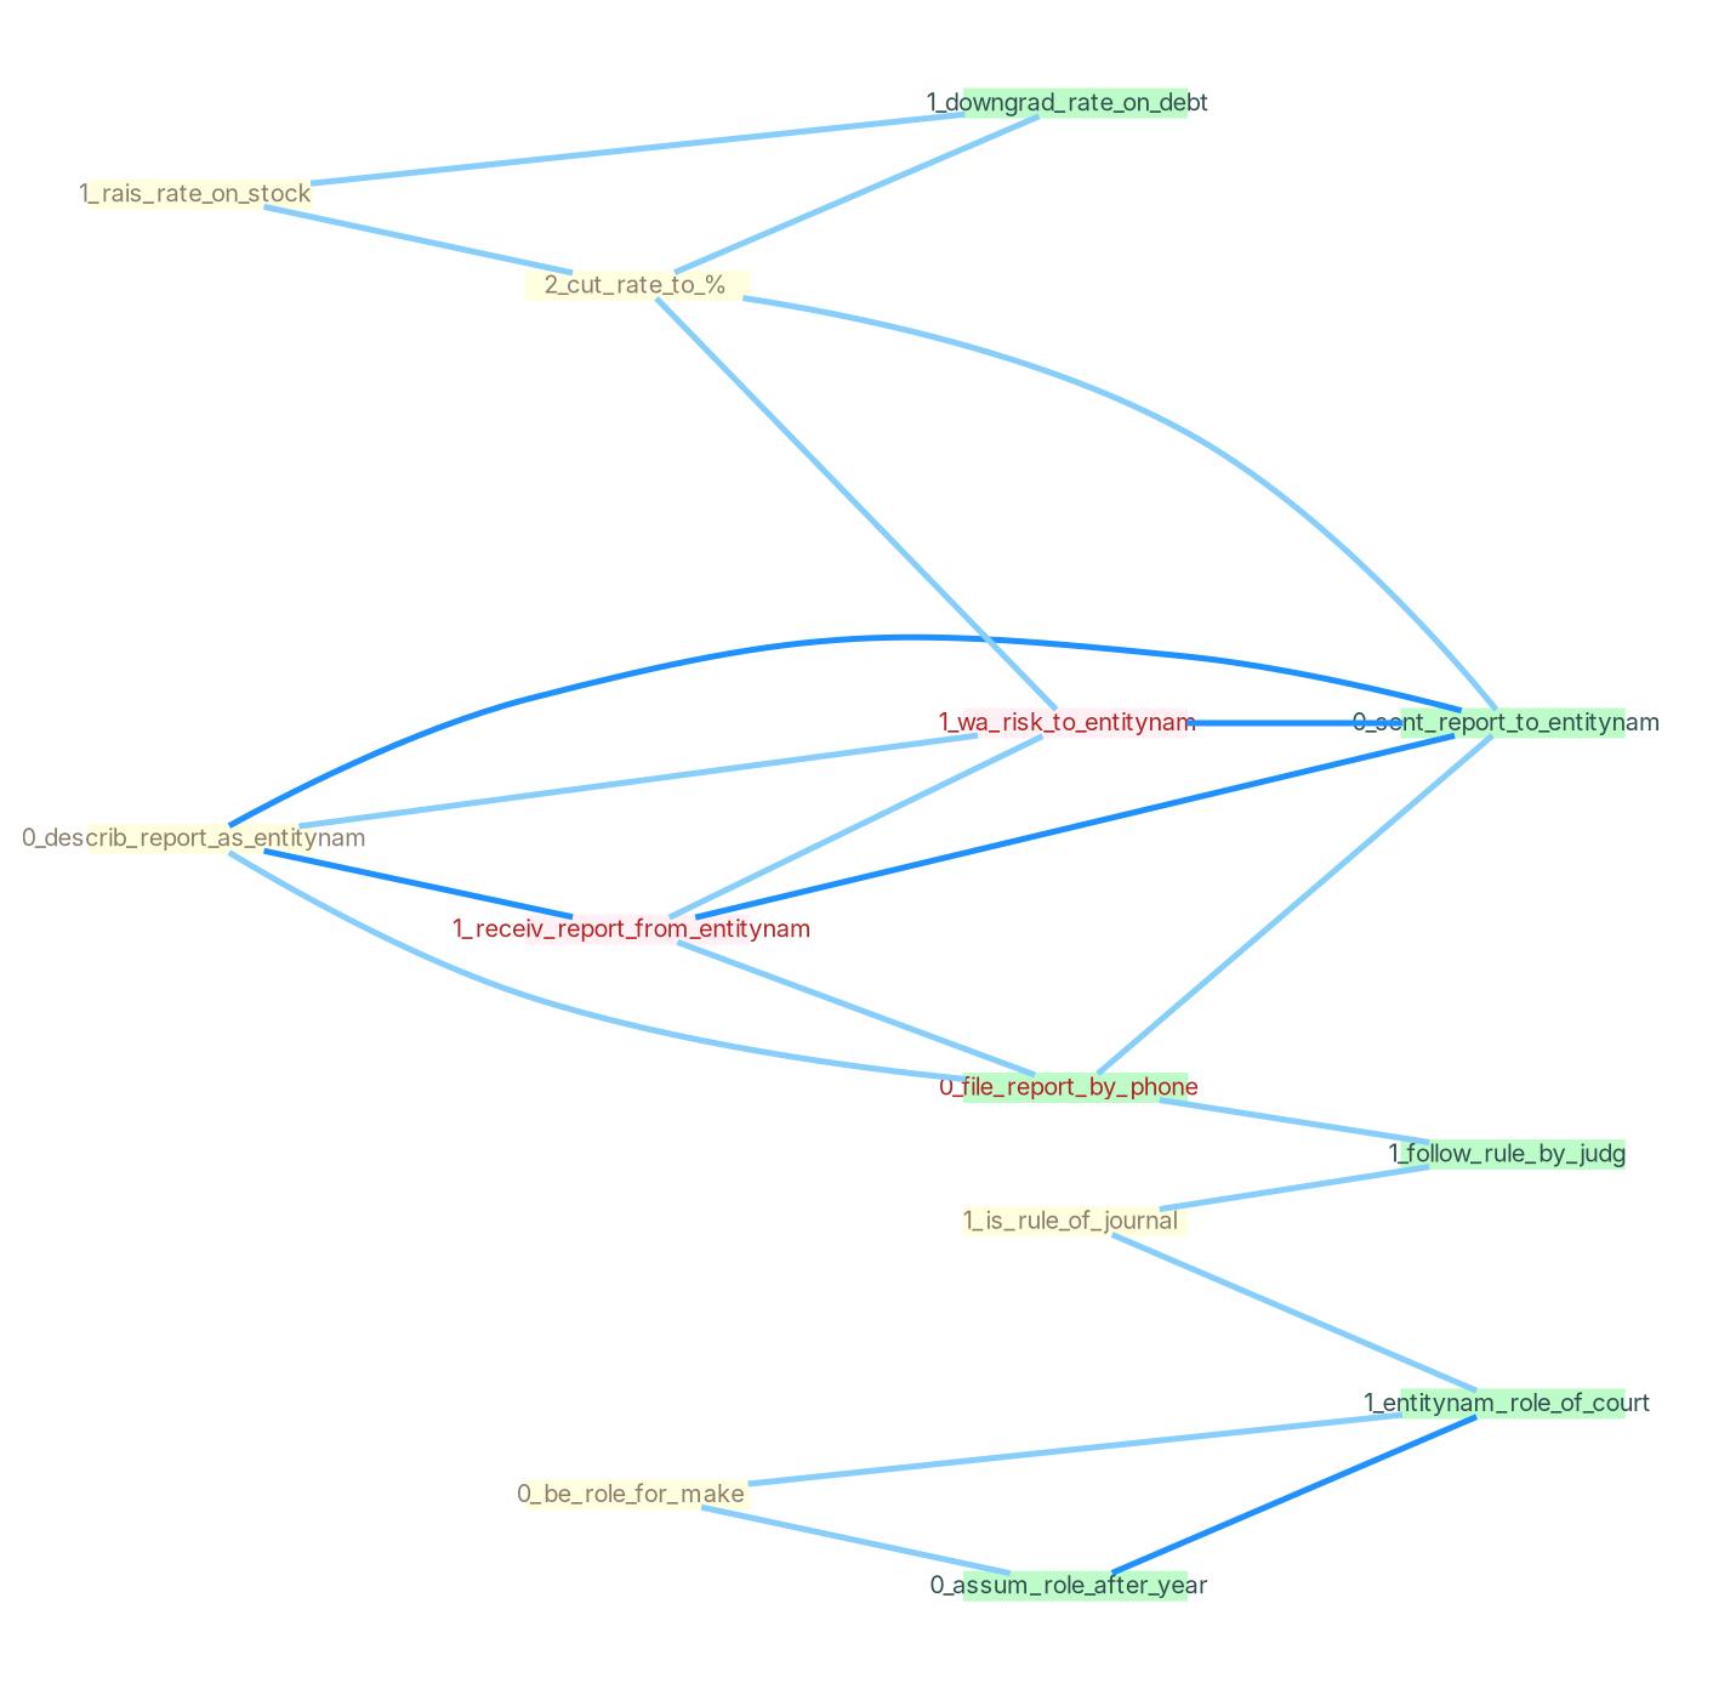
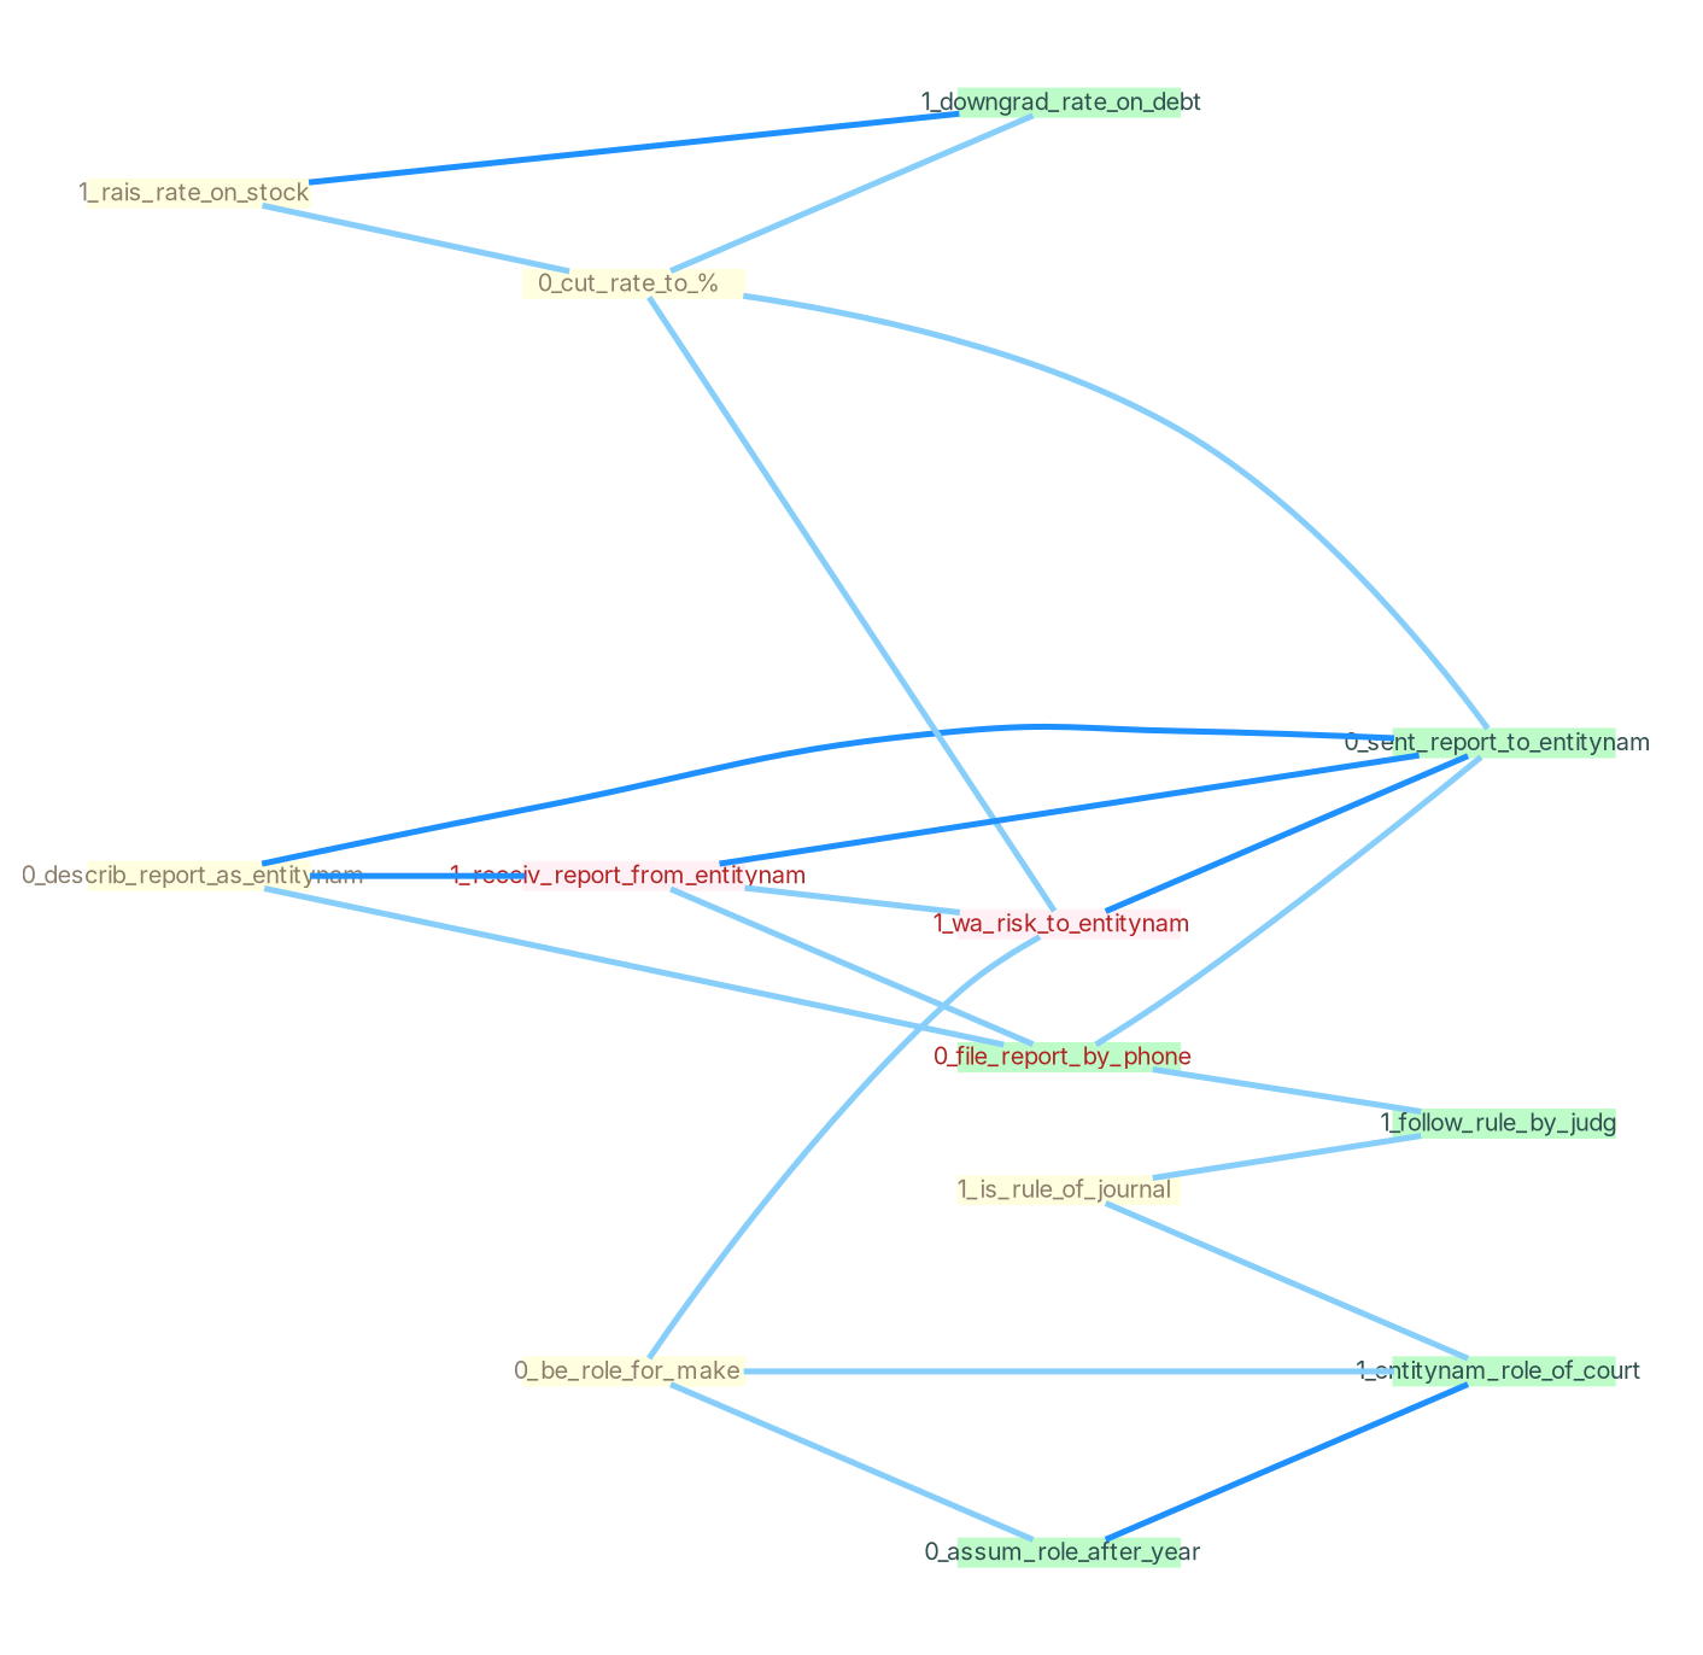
  graph {
    fontname=Inter
    rankdir=LR
    node [color="#BDFCC9" fixedsize=true fontcolor="#8b7d6b" fontname=Inter fontsize=4 shape=polygon style=filled]
    edge [color="#87cefa" fontname=Inter w=1]
    "1_rais_rate_on_stock " [color="#ffffe0" height=.06 width=.5]
    "0_describ_report_as_entitynam " [color="#ffffe0" height=.06 width=.5]
    "1_is_rule_of_journal " [color="#ffffe0" height=.06 width=.5]
-   "0_cut_rate_to_% " [color="#ffffe0" height=.06 width=.5 label="2_cut_rate_to_%"]
+   "0_cut_rate_to_% " [color="#ffffe0" height=.06 width=.5]
    "0_be_role_for_make " [color="#ffffe0" height=.06 width=.5]
    "1_receiv_report_from_entitynam " [color="#fff0f5" fontcolor="#b22222" height=.06 width=.5]
    "1_wa_risk_to_entitynam " [color="#fff0f5" fontcolor="#b22222" height=.06 width=.5]
    "1_downgrad_rate_on_debt " [fontcolor="#2f4f4f" height=.06 width=.5]
    "0_file_report_by_phone " [fontcolor="#b22222" height=.06 width=.5]
    "0_sent_report_to_entitynam " [fontcolor="#2f4f4f" height=.06 width=.5]
    "1_entitynam_role_of_court " [fontcolor="#2f4f4f" height=.06 width=.5]
    "1_follow_rule_by_judg " [fontcolor="#2f4f4f" height=.06 width=.5]
    "0_assum_role_after_year " [fontcolor="#2f4f4f" height=.06 width=.5]
    subgraph sub_1 {
      "1_rais_rate_on_stock "
      "0_describ_report_as_entitynam "
      "1_is_rule_of_journal "
      "0_cut_rate_to_% "
      "0_be_role_for_make "
    }
    subgraph sub_2 {
      "1_receiv_report_from_entitynam "
      "1_wa_risk_to_entitynam "
    }
    "1_rais_rate_on_stock " -- "0_cut_rate_to_% "
-   "1_rais_rate_on_stock " -- "1_downgrad_rate_on_debt " [w=2]
+   "1_rais_rate_on_stock " -- "1_downgrad_rate_on_debt " [color="#1e90ff" w=2]
    "0_describ_report_as_entitynam " -- "1_receiv_report_from_entitynam " [color="#1e90ff" w=2]
-   "0_describ_report_as_entitynam " -- "1_wa_risk_to_entitynam "
+   "0_be_role_for_make " -- "1_wa_risk_to_entitynam "
    "0_describ_report_as_entitynam " -- "0_file_report_by_phone "
    "0_describ_report_as_entitynam " -- "0_sent_report_to_entitynam " [color="#1e90ff" w=2]
    "1_is_rule_of_journal " -- "1_entitynam_role_of_court "
    "1_is_rule_of_journal " -- "1_follow_rule_by_judg "
    "0_cut_rate_to_% " -- "1_wa_risk_to_entitynam "
    "0_cut_rate_to_% " -- "1_downgrad_rate_on_debt "
    "0_cut_rate_to_% " -- "0_sent_report_to_entitynam "
    "0_be_role_for_make " -- "1_entitynam_role_of_court "
    "0_be_role_for_make " -- "0_assum_role_after_year "
    "1_receiv_report_from_entitynam " -- "1_wa_risk_to_entitynam "
    "1_receiv_report_from_entitynam " -- "0_file_report_by_phone "
    "1_receiv_report_from_entitynam " -- "0_sent_report_to_entitynam " [color="#1e90ff" w=2]
    "1_wa_risk_to_entitynam " -- "0_sent_report_to_entitynam " [color="#1e90ff" w=2]
    "0_file_report_by_phone " -- "0_sent_report_to_entitynam "
    "0_file_report_by_phone " -- "1_follow_rule_by_judg "
    "0_assum_role_after_year " -- "1_entitynam_role_of_court " [color="#1e90ff"]
  }
